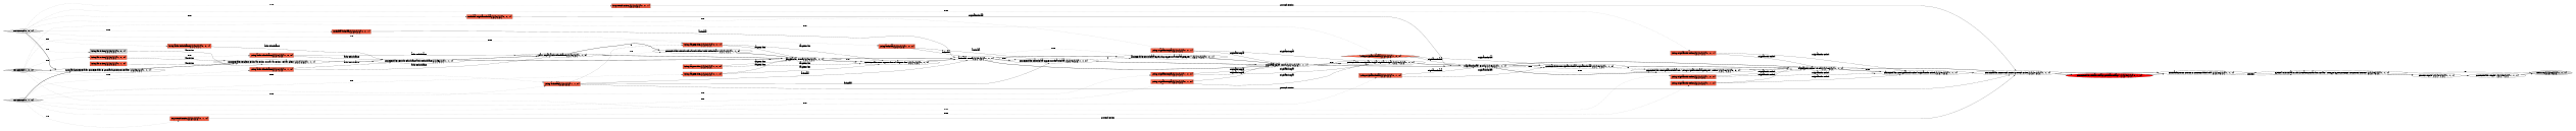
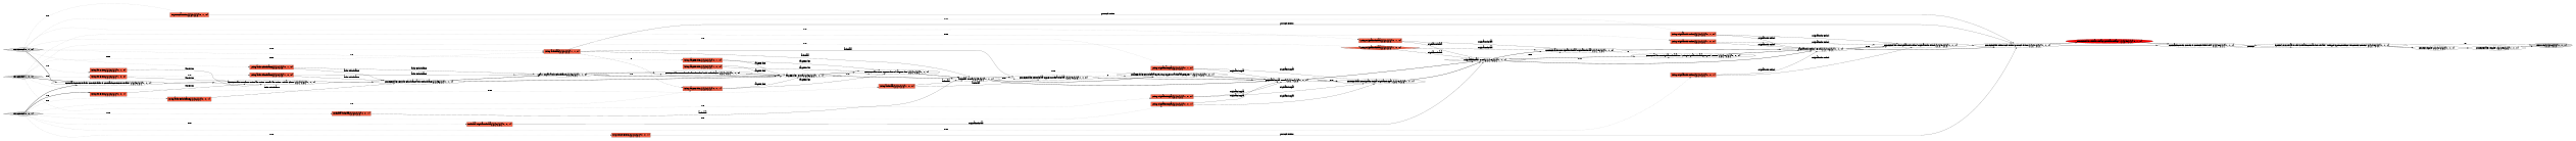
  digraph {
    rankdir=LR
    node [fillcolor=tomato shape=box style=filled]
    edge [style=solid]
    n1 [fillcolor=white label="connectBuilder.setOriginalAuthMethod(originalAuthMethod)@@@19@@@['1', '1', '1']" shape=ellipse]
    n2 [fillcolor=white label="connectBuilder.setProtocolVersion(protocolVersion)@@@21@@@['1', '1', '1']" shape=ellipse]
    n3 [fillcolor=red label="connectBuilder.setFeatureFlags(getFeatureFlags())@@@25@@@['0', '1', '0']" shape=ellipse]
    n4 [fillcolor=white label="CommandConnect connect = connectBuilder.build()@@@22@@@['1', '1', '1']" shape=ellipse]
    n5 [label="AuthData authData@@@2@@@['0', '0', '1']"]
    n6 [fillcolor=white label="authData != null@@@9@@@['1', '1', '1']" shape=ellipse]
    n7 [fillcolor=white label="connectBuilder.setAuthData(ByteString.copyFrom(authData.getBytes()))@@@10@@@['0', '0', '1']" shape=ellipse]
    n8 [fillcolor=white label="originalPrincipal != null@@@12@@@['1', '1', '1']" shape=diamond]
    n9 [fillcolor=white label="connectBuilder.setAuthData(copyFromUtf8(authData))@@@13@@@['1', '1', '0']" shape=ellipse]
    n10 [label="String libVersion@@@2@@@['1', '0', '0']"]
    n11 [fillcolor=white label="connectBuilder.setClientVersion(libVersion != null? libVersion: \"Pulsar Client\")@@@4@@@['1', '1', '1']" shape=ellipse]
    n12 [label="String authMethodName@@@2@@@['1', '0', '0']"]
    n13 [fillcolor=white label="connectBuilder.setAuthMethodName(authMethodName)@@@5@@@['1', '1', '1']" shape=ellipse]
    n14 [label="int protocolVersion@@@2@@@['0', '1', '0']"]
    n15 [label="String targetBroker@@@2@@@['0', '1', '0']"]
    n16 [fillcolor=white label="targetBroker != null@@@6@@@['1', '1', '1']" shape=diamond]
    n17 [fillcolor=white label="connectBuilder.setProxyToBrokerUrl(targetBroker)@@@7@@@['1', '1', '1']" shape=ellipse]
    n18 [label="String authMethodName@@@2@@@['0', '0', '1']"]
    n19 [fillcolor=white label="\"ycav1\".equals(authMethodName)@@@6@@@['1', '1', '0']" shape=diamond]
    n20 [fillcolor=white label="connectBuilder.setOriginalPrincipal(originalPrincipal)@@@13@@@['1', '1', '1']" shape=ellipse]
    n21 [fillcolor=white label="originalAuthData != null@@@15@@@['1', '1', '1']" shape=diamond]
    n22 [label="String authData@@@2@@@['1', '1', '0']"]
    n23 [label="String targetBroker@@@2@@@['0', '0', '1']"]
    n24 [fillcolor=white label="connectBuilder.setAuthMethod(AuthMethod.AuthMethodYcaV1)@@@7@@@['1', '1', '0']" shape=ellipse]
    n25 [label="String originalPrincipal@@@2@@@['0', '1', '0']"]
    n26 [label="String originalAuthMethod@@@2@@@['0', '0', '1']"]
    n27 [fillcolor=white label="originalAuthMethod != null@@@18@@@['1', '1', '1']" shape=diamond]
    n28 [label="String originalPrincipal@@@2@@@['0', '0', '1']"]
    n29 [label="String originalPrincipal@@@2@@@['1', '0', '0']"]
    n30 [fillcolor=white label="ByteBuf res = serializeWithSize(BaseCommand.newBuilder().setType(Type.CONNECT).setConnect(connect))@@@23@@@['1', '1', '1']" shape=ellipse]
    n31 [label="String authMethodName@@@2@@@['0', '1', '0']"]
    n32 [fillcolor=lightgray label="newConnect['0', '1', '0']" shape=diamond]
    n33 [fillcolor=white label="CommandConnect.Builder connectBuilder = CommandConnect.newBuilder()@@@3@@@['1', '1', '1']" shape=ellipse]
    n34 [label="String originalAuthMethod@@@2@@@['0', '1', '0']"]
    n35 [label="String originalAuthData@@@2@@@['0', '1', '0']"]
    n36 [label="String libVersion@@@2@@@['0', '1', '0']"]
    n37 [fillcolor=white label="connectBuilder.setOriginalAuthData(originalAuthData)@@@19@@@['1', '1', '0']" shape=ellipse]
    n38 [label="AuthData originalAuthData@@@2@@@['0', '0', '1']"]
    n39 [fillcolor=white label="connectBuilder.setOriginalAuthData(new String(originalAuthData.getBytes(),UTF_8))@@@16@@@['0', '0', '1']" shape=ellipse]
    n40 [fillcolor=lightgray label="return res@@@26@@@['1', '1', '1']" shape=ellipse]
-   n41 [fillcolor=lightgray label="String libVersion@@@2@@@['0', '0', '1']"]
+   n41 [label="String libVersion@@@2@@@['0', '0', '1']"]
    n42 [label="int protocolVersion@@@2@@@['0', '0', '1']"]
    n43 [fillcolor=lightgray label="newConnect['1', '0', '0']" shape=diamond]
    n44 [label="String originalAuthData@@@2@@@['1', '0', '0']" shape=diamond]
    n45 [label="String authData@@@2@@@['1', '0', '0']"]
    n46 [label="String originalAuthMethod@@@2@@@['1', '0', '0']"]
    n47 [label="String targetBroker@@@2@@@['1', '0', '0']"]
    n48 [fillcolor=white label="connect.recycle()@@@24@@@['1', '1', '1']" shape=ellipse]
    n49 [fillcolor=white label="connectBuilder.recycle()@@@25@@@['1', '1', '1']" shape=ellipse]
    n50 [fillcolor=lightgray label="newConnect['0', '0', '1']" shape=diamond]
    n1 -> n2 [style=bold]
    n2 -> n3 [style=bold]
    n2 -> n4 [style=bold]
    n3 -> n4 [style=bold]
    n4 -> n30 [style=bold]
    n4 -> n30 [label=connect]
    n5 -> n6 [label=authData]
    n6 -> n7 [label=true style=dotted]
    n6 -> n7 [style=bold]
    n6 -> n8 [style=bold]
    n6 -> n9 [label=true style=dotted]
    n6 -> n9 [style=bold]
    n7 -> n8 [style=bold]
    n8 -> n20 [style=bold]
    n8 -> n20 [label=true style=dotted]
    n8 -> n21 [style=bold]
    n9 -> n7 [label=0 style=dashed]
    n9 -> n8 [style=bold]
    n10 -> n11 [label=libVersion]
    n10 -> n12 [label=true style=dotted]
    n11 -> n13 [style=bold]
    n12 -> n13 [label=authMethodName]
    n12 -> n19 [label=authMethodName]
    n13 -> n16 [style=bold]
    n13 -> n19 [style=bold]
    n14 -> n2 [label=protocolVersion]
    n15 -> n16 [label=targetBroker]
    n15 -> n17 [label=targetBroker]
    n16 -> n6 [style=bold]
    n16 -> n17 [label=true style=dotted]
    n16 -> n17 [style=bold]
    n17 -> n6 [style=bold]
    n18 -> n13 [label=authMethodName]
    n19 -> n16 [style=bold]
    n19 -> n24 [label=true style=dotted]
    n19 -> n24 [style=bold]
    n20 -> n21 [style=bold]
    n21 -> n27 [style=bold]
    n21 -> n37 [style=bold]
    n21 -> n37 [label=true style=dotted]
    n21 -> n39 [label=true style=dotted]
    n21 -> n39 [style=bold]
    n22 -> n2 [label=protocolVersion]
    n22 -> n6 [label=authData]
    n22 -> n9 [label=authData]
    n22 -> n23 [label=0 style=dashed]
    n23 -> n16 [label=targetBroker]
    n23 -> n17 [label=targetBroker]
    n24 -> n16 [style=bold]
    n25 -> n8 [label=originalPrincipal]
    n25 -> n20 [label=originalPrincipal]
    n26 -> n1 [label=originalAuthMethod]
    n26 -> n27 [label=originalAuthMethod]
    n27 -> n1 [label=true style=dotted]
    n27 -> n1 [style=bold]
    n27 -> n2 [style=bold]
    n28 -> n8 [label=originalPrincipal]
    n28 -> n20 [label=originalPrincipal]
    n29 -> n8 [label=originalPrincipal]
    n29 -> n20 [label=originalPrincipal]
    n30 -> n40 [label=res]
    n30 -> n48 [style=bold]
    n31 -> n13 [label=authMethodName]
    n31 -> n19 [label=authMethodName]
    n32 -> n14 [label=true style=dotted]
    n32 -> n15 [label=true style=dotted]
    n32 -> n22 [label=true style=dotted]
    n32 -> n25 [label=true style=dotted]
    n32 -> n31 [label=true style=dotted]
    n32 -> n33 [style=bold]
    n32 -> n34 [label=true style=dotted]
    n32 -> n35 [label=true style=dotted]
+   n32 -> n36 [label=true style=dotted]
    n33 -> n11 [style=bold]
    n34 -> n1 [label=originalAuthMethod]
    n34 -> n27 [label=originalAuthMethod]
    n35 -> n21 [label=originalAuthData]
    n35 -> n37 [label=originalAuthData]
    n36 -> n11 [label=libVersion]
    n37 -> n27 [style=bold]
    n37 -> n39 [label=0 style=dashed]
    n38 -> n21 [label=originalAuthData]
    n39 -> n27 [style=bold]
    n41 -> n11 [label=libVersion]
    n42 -> n2 [label=protocolVersion]
    n43 -> n10 [label=true style=dotted]
    n43 -> n22 [label=true style=dotted]
    n43 -> n29 [label=true style=dotted]
    n43 -> n33 [style=bold]
    n43 -> n44 [label=true style=dotted]
    n43 -> n45 [label=true style=dotted]
    n43 -> n46 [label=true style=dotted]
    n44 -> n21 [label=originalAuthData]
    n44 -> n37 [label=originalAuthData]
    n45 -> n6 [label=authData]
    n45 -> n9 [label=authData]
    n46 -> n1 [label=originalAuthMethod]
    n46 -> n27 [label=originalAuthMethod]
    n47 -> n16 [label=targetBroker]
    n47 -> n17 [label=targetBroker]
    n48 -> n49 [style=bold]
    n49 -> n40 [style=bold]
    n50 -> n5 [label=true style=dotted]
    n50 -> n18 [label=true style=dotted]
    n50 -> n23 [label=true style=dotted]
    n50 -> n26 [label=true style=dotted]
    n50 -> n28 [label=true style=dotted]
    n50 -> n33 [style=bold]
    n50 -> n38 [label=true style=dotted]
-   n50 -> n41 [label=true style=dotted]
+   n50 -> n41 [label=true style=bold]
    n50 -> n42 [label=true style=dotted]
  }
